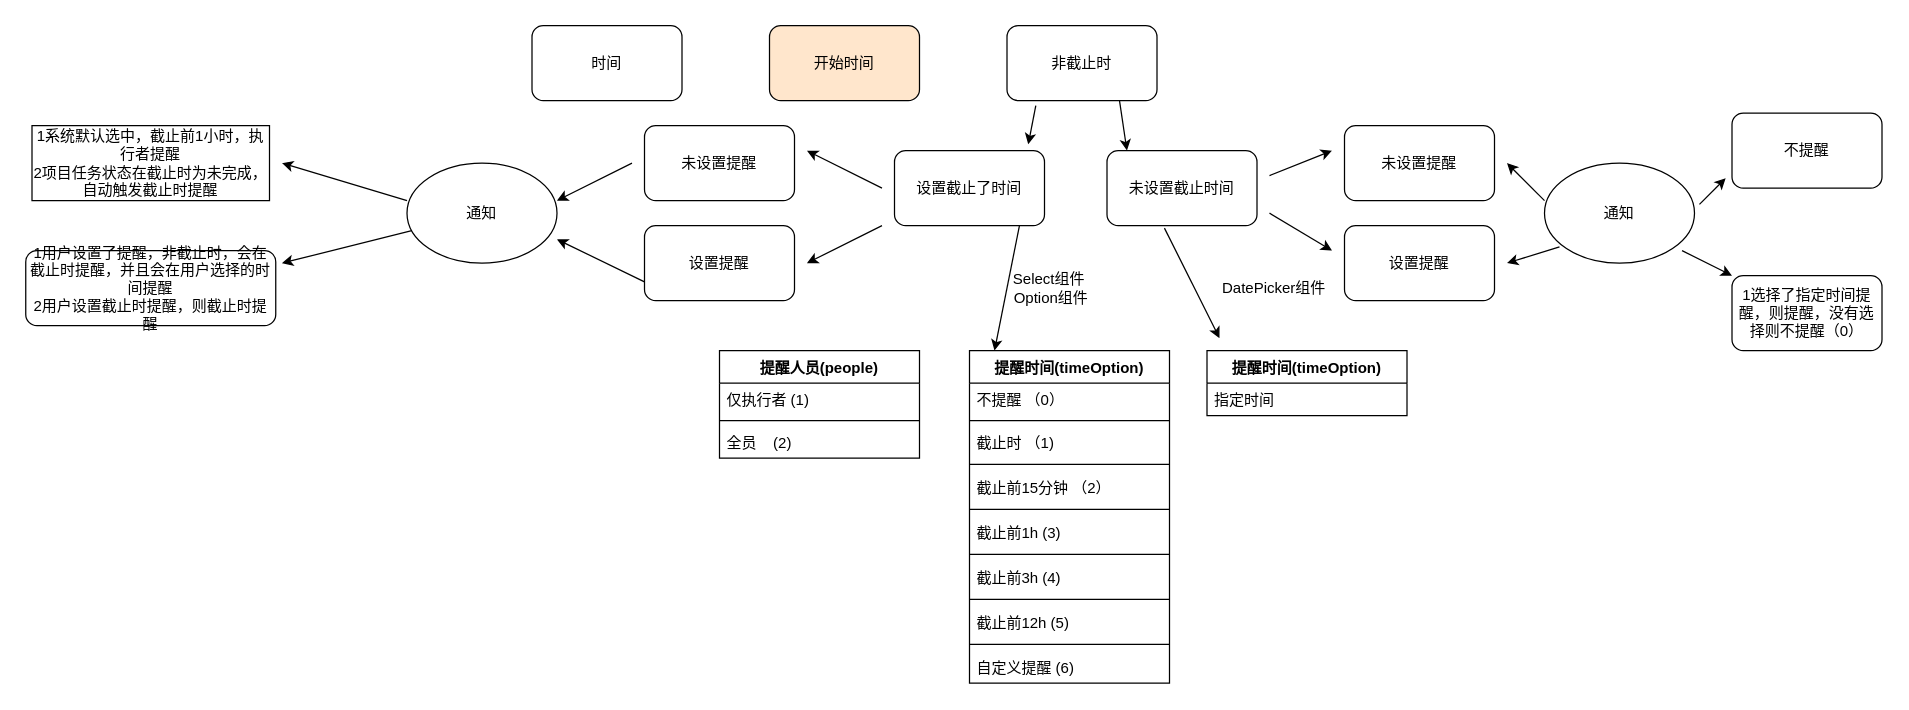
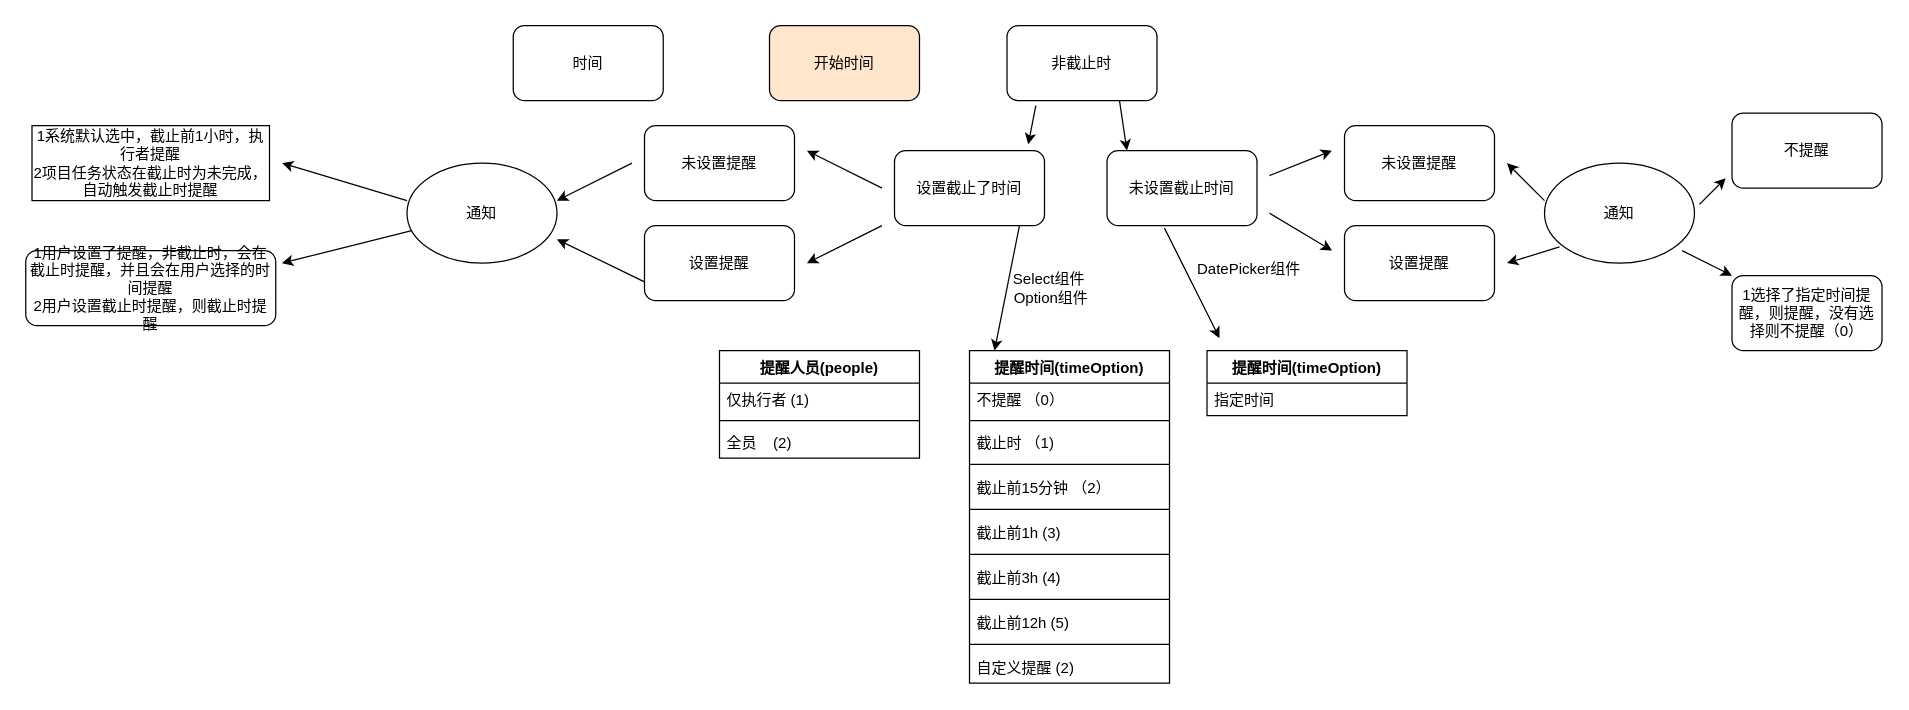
  <mxCell id="0" />
  <mxCell id="1" parent="0" />
- <mxCell id="2" value="时间" style="rounded=1;whiteSpace=wrap;html=1;" vertex="1" parent="1"><mxGeometry x="425" y="20" width="120" height="60" as="geometry" /></mxCell>
+ <mxCell id="2" value="时间" style="rounded=1;whiteSpace=wrap;html=1;" vertex="1" parent="1"><mxGeometry x="410" y="20" width="120" height="60" as="geometry" /></mxCell>
  <mxCell id="3" value="开始时间" style="rounded=1;whiteSpace=wrap;html=1;fillColor=#ffe6cc;" vertex="1" parent="1"><mxGeometry x="615" y="20" width="120" height="60" as="geometry" /></mxCell>
  <mxCell id="4" value="非截止时" style="rounded=1;whiteSpace=wrap;html=1;" vertex="1" parent="1"><mxGeometry x="805" y="20" width="120" height="60" as="geometry" /></mxCell>
  <mxCell id="5" value="提醒人员(people)" style="swimlane;fontStyle=1;align=center;verticalAlign=top;childLayout=stackLayout;horizontal=1;startSize=26;horizontalStack=0;resizeParent=1;resizeParentMax=0;resizeLast=0;collapsible=1;marginBottom=0;" vertex="1" parent="1"><mxGeometry x="575" y="280" width="160" height="86" as="geometry" /></mxCell>
  <mxCell id="6" value="仅执行者 (1)" style="text;strokeColor=none;fillColor=none;align=left;verticalAlign=top;spacingLeft=4;spacingRight=4;overflow=hidden;rotatable=0;points=[[0,0.5],[1,0.5]];portConstraint=eastwest;" vertex="1" parent="5"><mxGeometry y="26" width="160" height="26" as="geometry" /></mxCell>
  <mxCell id="7" value="" style="line;strokeWidth=1;fillColor=none;align=left;verticalAlign=middle;spacingTop=-1;spacingLeft=3;spacingRight=3;rotatable=0;labelPosition=right;points=[];portConstraint=eastwest;" vertex="1" parent="5"><mxGeometry y="52" width="160" height="8" as="geometry" /></mxCell>
  <mxCell id="8" value="全员    (2)" style="text;strokeColor=none;fillColor=none;align=left;verticalAlign=top;spacingLeft=4;spacingRight=4;overflow=hidden;rotatable=0;points=[[0,0.5],[1,0.5]];portConstraint=eastwest;" vertex="1" parent="5"><mxGeometry y="60" width="160" height="26" as="geometry" /></mxCell>
  <mxCell id="9" value="提醒时间(timeOption)" style="swimlane;fontStyle=1;align=center;verticalAlign=top;childLayout=stackLayout;horizontal=1;startSize=26;horizontalStack=0;resizeParent=1;resizeParentMax=0;resizeLast=0;collapsible=1;marginBottom=0;" vertex="1" parent="1"><mxGeometry x="775" y="280" width="160" height="266" as="geometry" /></mxCell>
  <mxCell id="10" value="不提醒 （0）" style="text;strokeColor=none;fillColor=none;align=left;verticalAlign=top;spacingLeft=4;spacingRight=4;overflow=hidden;rotatable=0;points=[[0,0.5],[1,0.5]];portConstraint=eastwest;" vertex="1" parent="9"><mxGeometry y="26" width="160" height="26" as="geometry" /></mxCell>
  <mxCell id="11" value="" style="line;strokeWidth=1;fillColor=none;align=left;verticalAlign=middle;spacingTop=-1;spacingLeft=3;spacingRight=3;rotatable=0;labelPosition=right;points=[];portConstraint=eastwest;" vertex="1" parent="9"><mxGeometry y="52" width="160" height="8" as="geometry" /></mxCell>
  <mxCell id="12" value="截止时 （1)" style="text;strokeColor=none;fillColor=none;align=left;verticalAlign=top;spacingLeft=4;spacingRight=4;overflow=hidden;rotatable=0;points=[[0,0.5],[1,0.5]];portConstraint=eastwest;" vertex="1" parent="9"><mxGeometry y="60" width="160" height="26" as="geometry" /></mxCell>
  <mxCell id="13" value="" style="line;strokeWidth=1;html=1;" vertex="1" parent="9"><mxGeometry y="86" width="160" height="10" as="geometry" /></mxCell>
  <mxCell id="14" value="截止前15分钟 （2）" style="text;strokeColor=none;fillColor=none;align=left;verticalAlign=top;spacingLeft=4;spacingRight=4;overflow=hidden;rotatable=0;points=[[0,0.5],[1,0.5]];portConstraint=eastwest;" vertex="1" parent="9"><mxGeometry y="96" width="160" height="26" as="geometry" /></mxCell>
  <mxCell id="15" value="" style="line;strokeWidth=1;html=1;" vertex="1" parent="9"><mxGeometry y="122" width="160" height="10" as="geometry" /></mxCell>
  <mxCell id="16" value="截止前1h (3)" style="text;strokeColor=none;fillColor=none;align=left;verticalAlign=top;spacingLeft=4;spacingRight=4;overflow=hidden;rotatable=0;points=[[0,0.5],[1,0.5]];portConstraint=eastwest;" vertex="1" parent="9"><mxGeometry y="132" width="160" height="26" as="geometry" /></mxCell>
  <mxCell id="17" value="" style="line;strokeWidth=1;html=1;" vertex="1" parent="9"><mxGeometry y="158" width="160" height="10" as="geometry" /></mxCell>
  <mxCell id="18" value="截止前3h (4)" style="text;strokeColor=none;fillColor=none;align=left;verticalAlign=top;spacingLeft=4;spacingRight=4;overflow=hidden;rotatable=0;points=[[0,0.5],[1,0.5]];portConstraint=eastwest;" vertex="1" parent="9"><mxGeometry y="168" width="160" height="26" as="geometry" /></mxCell>
  <mxCell id="19" value="" style="line;strokeWidth=1;html=1;" vertex="1" parent="9"><mxGeometry y="194" width="160" height="10" as="geometry" /></mxCell>
  <mxCell id="20" value="截止前12h (5)" style="text;strokeColor=none;fillColor=none;align=left;verticalAlign=top;spacingLeft=4;spacingRight=4;overflow=hidden;rotatable=0;points=[[0,0.5],[1,0.5]];portConstraint=eastwest;" vertex="1" parent="9"><mxGeometry y="204" width="160" height="26" as="geometry" /></mxCell>
  <mxCell id="21" value="" style="line;strokeWidth=1;html=1;" vertex="1" parent="9"><mxGeometry y="230" width="160" height="10" as="geometry" /></mxCell>
- <mxCell id="22" value="自定义提醒 (6)" style="text;strokeColor=none;fillColor=none;align=left;verticalAlign=top;spacingLeft=4;spacingRight=4;overflow=hidden;rotatable=0;points=[[0,0.5],[1,0.5]];portConstraint=eastwest;" vertex="1" parent="9"><mxGeometry y="240" width="160" height="26" as="geometry" /></mxCell>
+ <mxCell id="22" value="自定义提醒 (2)" style="text;strokeColor=none;fillColor=none;align=left;verticalAlign=top;spacingLeft=4;spacingRight=4;overflow=hidden;rotatable=0;points=[[0,0.5],[1,0.5]];portConstraint=eastwest;" vertex="1" parent="9"><mxGeometry y="240" width="160" height="26" as="geometry" /></mxCell>
  <mxCell id="23" value="未设置截止时间" style="rounded=1;whiteSpace=wrap;html=1;" vertex="1" parent="1"><mxGeometry x="885" y="120" width="120" height="60" as="geometry" /></mxCell>
  <mxCell id="24" value="设置截止了时间" style="rounded=1;whiteSpace=wrap;html=1;" vertex="1" parent="1"><mxGeometry x="715" y="120" width="120" height="60" as="geometry" /></mxCell>
  <mxCell id="25" value="提醒时间(timeOption)" style="swimlane;fontStyle=1;align=center;verticalAlign=top;childLayout=stackLayout;horizontal=1;startSize=26;horizontalStack=0;resizeParent=1;resizeParentMax=0;resizeLast=0;collapsible=1;marginBottom=0;" vertex="1" parent="1"><mxGeometry x="965" y="280" width="160" height="52" as="geometry" /></mxCell>
  <mxCell id="26" value="指定时间" style="text;strokeColor=none;fillColor=none;align=left;verticalAlign=top;spacingLeft=4;spacingRight=4;overflow=hidden;rotatable=0;points=[[0,0.5],[1,0.5]];portConstraint=eastwest;" vertex="1" parent="25"><mxGeometry y="26" width="160" height="26" as="geometry" /></mxCell>
  <mxCell id="27" value="" style="endArrow=classic;html=1;exitX=0.833;exitY=1;exitDx=0;exitDy=0;exitPerimeter=0;entryX=0.125;entryY=0;entryDx=0;entryDy=0;entryPerimeter=0;" edge="1" parent="1" source="24" target="9"><mxGeometry width="50" height="50" relative="1" as="geometry"><mxPoint x="805" y="170" as="sourcePoint" /><mxPoint x="775" y="230" as="targetPoint" /></mxGeometry></mxCell>
  <mxCell id="28" value="" style="endArrow=classic;html=1;exitX=0.192;exitY=1.067;exitDx=0;exitDy=0;exitPerimeter=0;" edge="1" parent="1" source="4"><mxGeometry width="50" height="50" relative="1" as="geometry"><mxPoint x="725" y="280" as="sourcePoint" /><mxPoint x="822" y="115" as="targetPoint" /></mxGeometry></mxCell>
  <mxCell id="29" value="" style="endArrow=classic;html=1;exitX=0.75;exitY=1;exitDx=0;exitDy=0;entryX=0.133;entryY=0;entryDx=0;entryDy=0;entryPerimeter=0;" edge="1" parent="1" source="4" target="23"><mxGeometry width="50" height="50" relative="1" as="geometry"><mxPoint x="725" y="280" as="sourcePoint" /><mxPoint x="775" y="230" as="targetPoint" /></mxGeometry></mxCell>
  <mxCell id="30" value="" style="endArrow=classic;html=1;exitX=0.383;exitY=1.033;exitDx=0;exitDy=0;exitPerimeter=0;" edge="1" parent="1" source="23"><mxGeometry width="50" height="50" relative="1" as="geometry"><mxPoint x="985" y="170" as="sourcePoint" /><mxPoint x="975" y="270" as="targetPoint" /></mxGeometry></mxCell>
  <mxCell id="31" value="未设置提醒" style="whiteSpace=wrap;html=1;rounded=1;" vertex="1" parent="1"><mxGeometry x="515" y="100" width="120" height="60" as="geometry" /></mxCell>
  <mxCell id="32" value="&amp;nbsp; &amp;nbsp; &amp;nbsp; &amp;nbsp; Select组件&lt;br&gt;&amp;nbsp; &amp;nbsp; &amp;nbsp; &amp;nbsp; &amp;nbsp;Option组件" style="text;html=1;align=center;verticalAlign=middle;resizable=0;points=[];autosize=1;" vertex="1" parent="1"><mxGeometry x="775" y="215" width="100" height="30" as="geometry" /></mxCell>
- <mxCell id="33" value="&amp;nbsp; &amp;nbsp; &amp;nbsp; &amp;nbsp; &amp;nbsp; &amp;nbsp; &amp;nbsp; &amp;nbsp; &amp;nbsp;DatePicker组件" style="text;html=1;align=center;verticalAlign=middle;resizable=0;points=[];autosize=1;" vertex="1" parent="1"><mxGeometry x="915" y="220" width="150" height="20" as="geometry" /></mxCell>
+ <mxCell id="33" value="&amp;nbsp; &amp;nbsp; &amp;nbsp; &amp;nbsp; &amp;nbsp; &amp;nbsp; &amp;nbsp; &amp;nbsp; &amp;nbsp;DatePicker组件" style="text;html=1;align=center;verticalAlign=middle;resizable=0;points=[];autosize=1;" vertex="1" parent="1"><mxGeometry x="895" y="205" width="150" height="20" as="geometry" /></mxCell>
  <mxCell id="34" value="设置提醒" style="rounded=1;whiteSpace=wrap;html=1;" vertex="1" parent="1"><mxGeometry x="515" y="180" width="120" height="60" as="geometry" /></mxCell>
  <mxCell id="35" value="未设置提醒" style="whiteSpace=wrap;html=1;rounded=1;" vertex="1" parent="1"><mxGeometry x="1075" y="100" width="120" height="60" as="geometry" /></mxCell>
  <mxCell id="36" value="设置提醒" style="rounded=1;whiteSpace=wrap;html=1;" vertex="1" parent="1"><mxGeometry x="1075" y="180" width="120" height="60" as="geometry" /></mxCell>
  <mxCell id="37" value="" style="endArrow=classic;html=1;" edge="1" parent="1"><mxGeometry width="50" height="50" relative="1" as="geometry"><mxPoint x="705" y="150" as="sourcePoint" /><mxPoint x="645" y="120" as="targetPoint" /></mxGeometry></mxCell>
  <mxCell id="38" value="" style="endArrow=classic;html=1;" edge="1" parent="1"><mxGeometry width="50" height="50" relative="1" as="geometry"><mxPoint x="705" y="180" as="sourcePoint" /><mxPoint x="645" y="210" as="targetPoint" /></mxGeometry></mxCell>
  <mxCell id="39" value="" style="endArrow=classic;html=1;" edge="1" parent="1"><mxGeometry width="50" height="50" relative="1" as="geometry"><mxPoint x="1015" y="140" as="sourcePoint" /><mxPoint x="1065" y="120" as="targetPoint" /></mxGeometry></mxCell>
  <mxCell id="40" value="" style="endArrow=classic;html=1;" edge="1" parent="1"><mxGeometry width="50" height="50" relative="1" as="geometry"><mxPoint x="1015" y="170" as="sourcePoint" /><mxPoint x="1065" y="200" as="targetPoint" /></mxGeometry></mxCell>
  <mxCell id="41" value="通知" style="ellipse;whiteSpace=wrap;html=1;" vertex="1" parent="1"><mxGeometry x="325" y="130" width="120" height="80" as="geometry" /></mxCell>
  <mxCell id="42" value="" style="endArrow=classic;html=1;entryX=1;entryY=0.375;entryDx=0;entryDy=0;entryPerimeter=0;" edge="1" parent="1" target="41"><mxGeometry width="50" height="50" relative="1" as="geometry"><mxPoint x="505" y="130" as="sourcePoint" /><mxPoint x="325" y="180" as="targetPoint" /></mxGeometry></mxCell>
  <mxCell id="43" value="" style="endArrow=classic;html=1;exitX=0;exitY=0.75;exitDx=0;exitDy=0;" edge="1" parent="1" source="34"><mxGeometry width="50" height="50" relative="1" as="geometry"><mxPoint x="275" y="230" as="sourcePoint" /><mxPoint x="445" y="191" as="targetPoint" /></mxGeometry></mxCell>
  <mxCell id="44" value="" style="endArrow=classic;html=1;exitX=0;exitY=0.375;exitDx=0;exitDy=0;exitPerimeter=0;" edge="1" parent="1" source="41"><mxGeometry width="50" height="50" relative="1" as="geometry"><mxPoint x="275" y="230" as="sourcePoint" /><mxPoint x="225" y="130" as="targetPoint" /></mxGeometry></mxCell>
  <mxCell id="45" value="" style="endArrow=classic;html=1;" edge="1" parent="1" source="41"><mxGeometry width="50" height="50" relative="1" as="geometry"><mxPoint x="275" y="230" as="sourcePoint" /><mxPoint x="225" y="210" as="targetPoint" /></mxGeometry></mxCell>
  <mxCell id="46" value="1系统默认选中，截止前1小时，执行者提醒&lt;br&gt;2项目任务状态在截止时为未完成，自动触发截止时提醒" style="whiteSpace=wrap;html=1;" vertex="1" parent="1"><mxGeometry x="25" y="100" width="190" height="60" as="geometry" /></mxCell>
  <mxCell id="47" value="1用户设置了提醒，非截止时，会在截止时提醒，并且会在用户选择的时间提醒&lt;br&gt;2用户设置截止时提醒，则截止时提醒" style="rounded=1;whiteSpace=wrap;html=1;" vertex="1" parent="1"><mxGeometry x="20" y="200" width="200" height="60" as="geometry" /></mxCell>
  <mxCell id="48" value="不提醒" style="whiteSpace=wrap;html=1;rounded=1;" vertex="1" parent="1"><mxGeometry x="1385" y="90" width="120" height="60" as="geometry" /></mxCell>
  <mxCell id="49" value="1选择了指定时间提醒，则提醒，没有选择则不提醒（0）" style="rounded=1;whiteSpace=wrap;html=1;" vertex="1" parent="1"><mxGeometry x="1385" y="220" width="120" height="60" as="geometry" /></mxCell>
  <mxCell id="50" value="通知" style="ellipse;whiteSpace=wrap;html=1;" vertex="1" parent="1"><mxGeometry x="1235" y="130" width="120" height="80" as="geometry" /></mxCell>
  <mxCell id="51" value="" style="endArrow=classic;html=1;exitX=0;exitY=0.375;exitDx=0;exitDy=0;exitPerimeter=0;" edge="1" parent="1" source="50"><mxGeometry width="50" height="50" relative="1" as="geometry"><mxPoint x="1125" y="280" as="sourcePoint" /><mxPoint x="1205" y="130" as="targetPoint" /></mxGeometry></mxCell>
  <mxCell id="52" value="" style="endArrow=classic;html=1;exitX=0.1;exitY=0.838;exitDx=0;exitDy=0;exitPerimeter=0;" edge="1" parent="1" source="50"><mxGeometry width="50" height="50" relative="1" as="geometry"><mxPoint x="1125" y="280" as="sourcePoint" /><mxPoint x="1205" y="210" as="targetPoint" /></mxGeometry></mxCell>
  <mxCell id="53" value="" style="endArrow=classic;html=1;exitX=1.033;exitY=0.413;exitDx=0;exitDy=0;exitPerimeter=0;entryX=-0.042;entryY=0.867;entryDx=0;entryDy=0;entryPerimeter=0;" edge="1" parent="1" source="50" target="48"><mxGeometry width="50" height="50" relative="1" as="geometry"><mxPoint x="1125" y="280" as="sourcePoint" /><mxPoint x="1415" y="160" as="targetPoint" /></mxGeometry></mxCell>
  <mxCell id="54" value="" style="endArrow=classic;html=1;exitX=0.917;exitY=0.875;exitDx=0;exitDy=0;exitPerimeter=0;entryX=0;entryY=0;entryDx=0;entryDy=0;" edge="1" parent="1" source="50" target="49"><mxGeometry width="50" height="50" relative="1" as="geometry"><mxPoint x="1125" y="280" as="sourcePoint" /><mxPoint x="1375" y="240" as="targetPoint" /></mxGeometry></mxCell>
